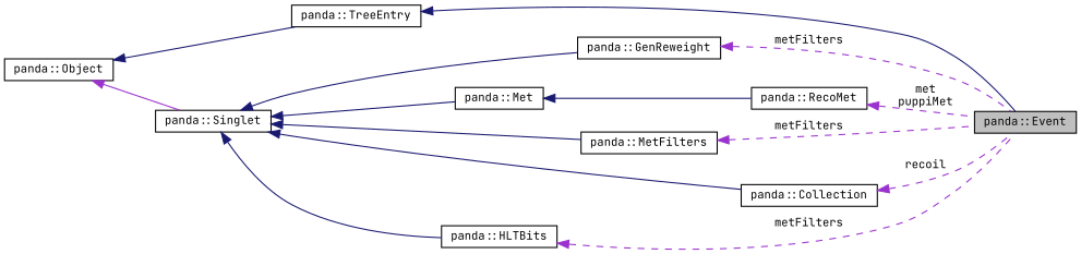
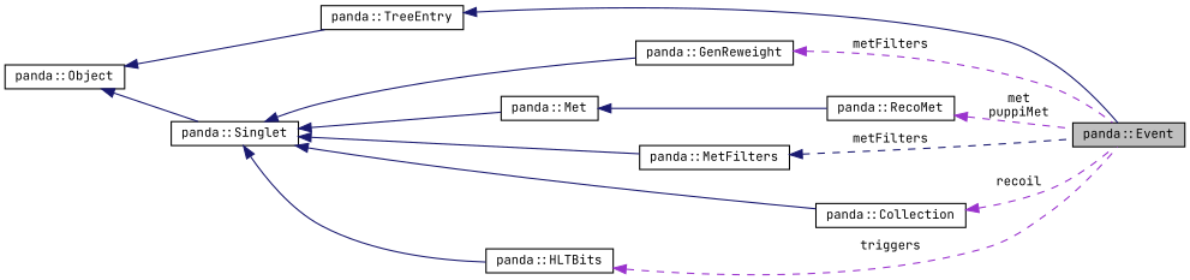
  digraph {
    fontname="JetBrains Mono"
    rankdir=LR
    node [color=black fillcolor=white fontname="JetBrains Mono" fontsize=10 shape=record style=filled]
    edge [color=midnightblue dir=back fontname="JetBrains Mono" fontsize=10 labelfontname=Helvetica labelfontsize=10 style=solid]
    n1 [fillcolor=grey75 fontcolor=black height=0.2 label="panda::Event" width=0.4]
    n2 [height=0.2 label="panda::TreeEntry" width=0.4]
    n3 [height=0.2 label="panda::Object" width=0.4]
    n4 [height=0.2 label="panda::Singlet" width=0.4]
    n5 [height=0.2 label="panda::GenReweight" width=0.4]
    n6 [height=0.2 label="panda::Met" width=0.4]
    n7 [height=0.2 label="panda::MetFilters" width=0.4]
    n8 [height=0.2 label="panda::Collection" width=0.4]
    n9 [height=0.2 label="panda::HLTBits" width=0.4]
    n10 [height=0.2 label="panda::RecoMet" width=0.4]
    n2 -> n1
    n3 -> n2
-   n3 -> n4 [color=darkorchid3]
+   n3 -> n4
    n4 -> n5
    n4 -> n6
    n4 -> n7
    n4 -> n8
    n4 -> n9
    n5 -> n1 [color=darkorchid3 label=metFilters style=dashed]
    n6 -> n10
-   n7 -> n1 [color=darkorchid3 label=metFilters style=dashed]
+   n7 -> n1 [label=metFilters style=dashed]
    n8 -> n1 [color=darkorchid3 label=recoil style=dashed]
-   n9 -> n1 [color=darkorchid3 label=metFilters style=dashed]
+   n9 -> n1 [color=darkorchid3 label=triggers style=dashed]
    n10 -> n1 [color=darkorchid3 label="met\npuppiMet" style=dashed]
  }
